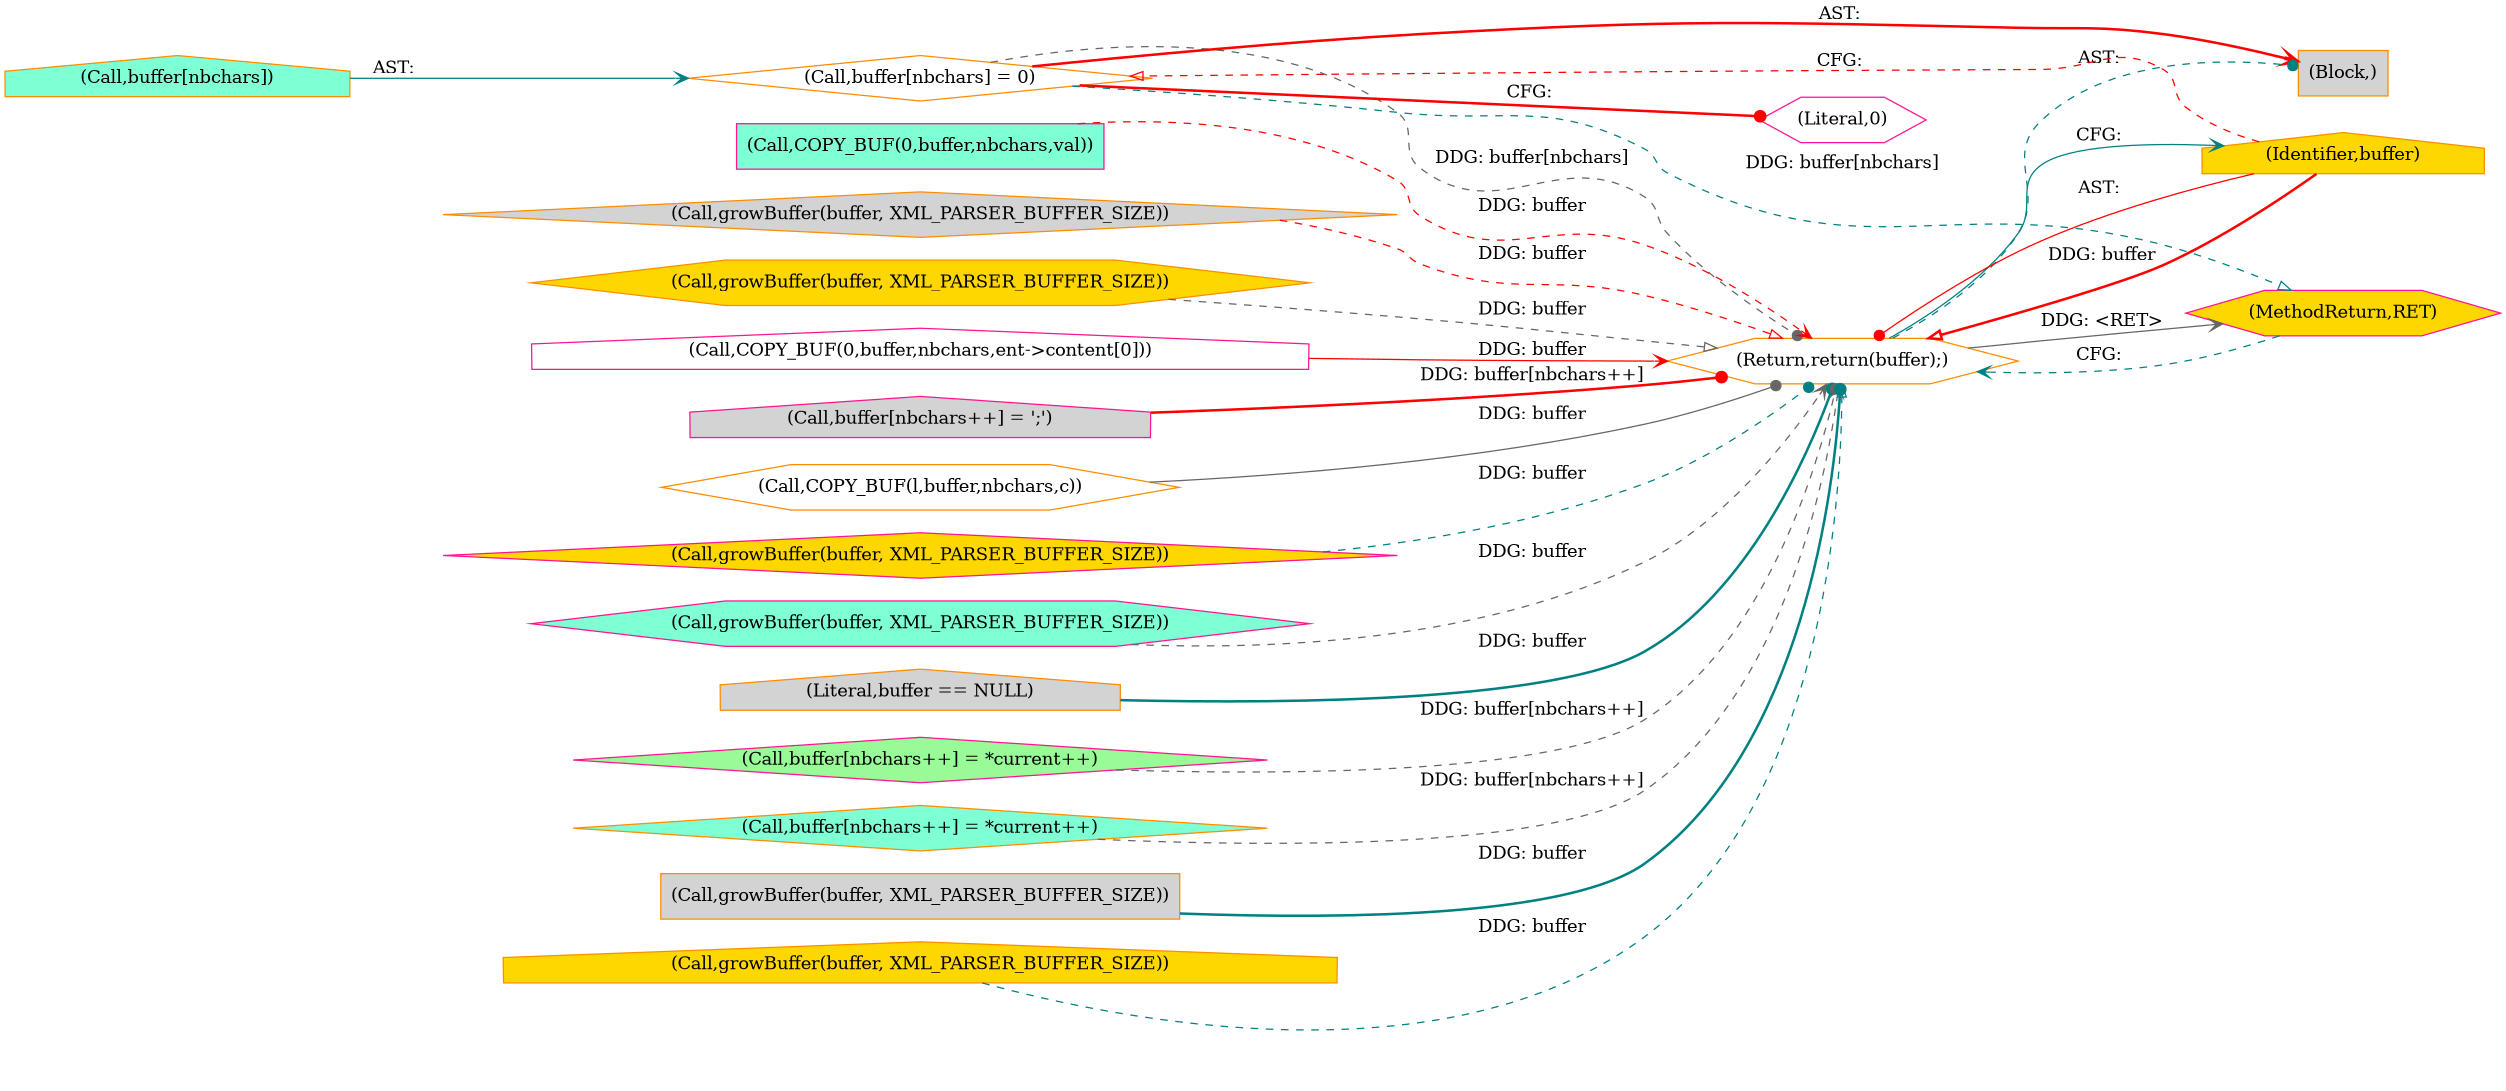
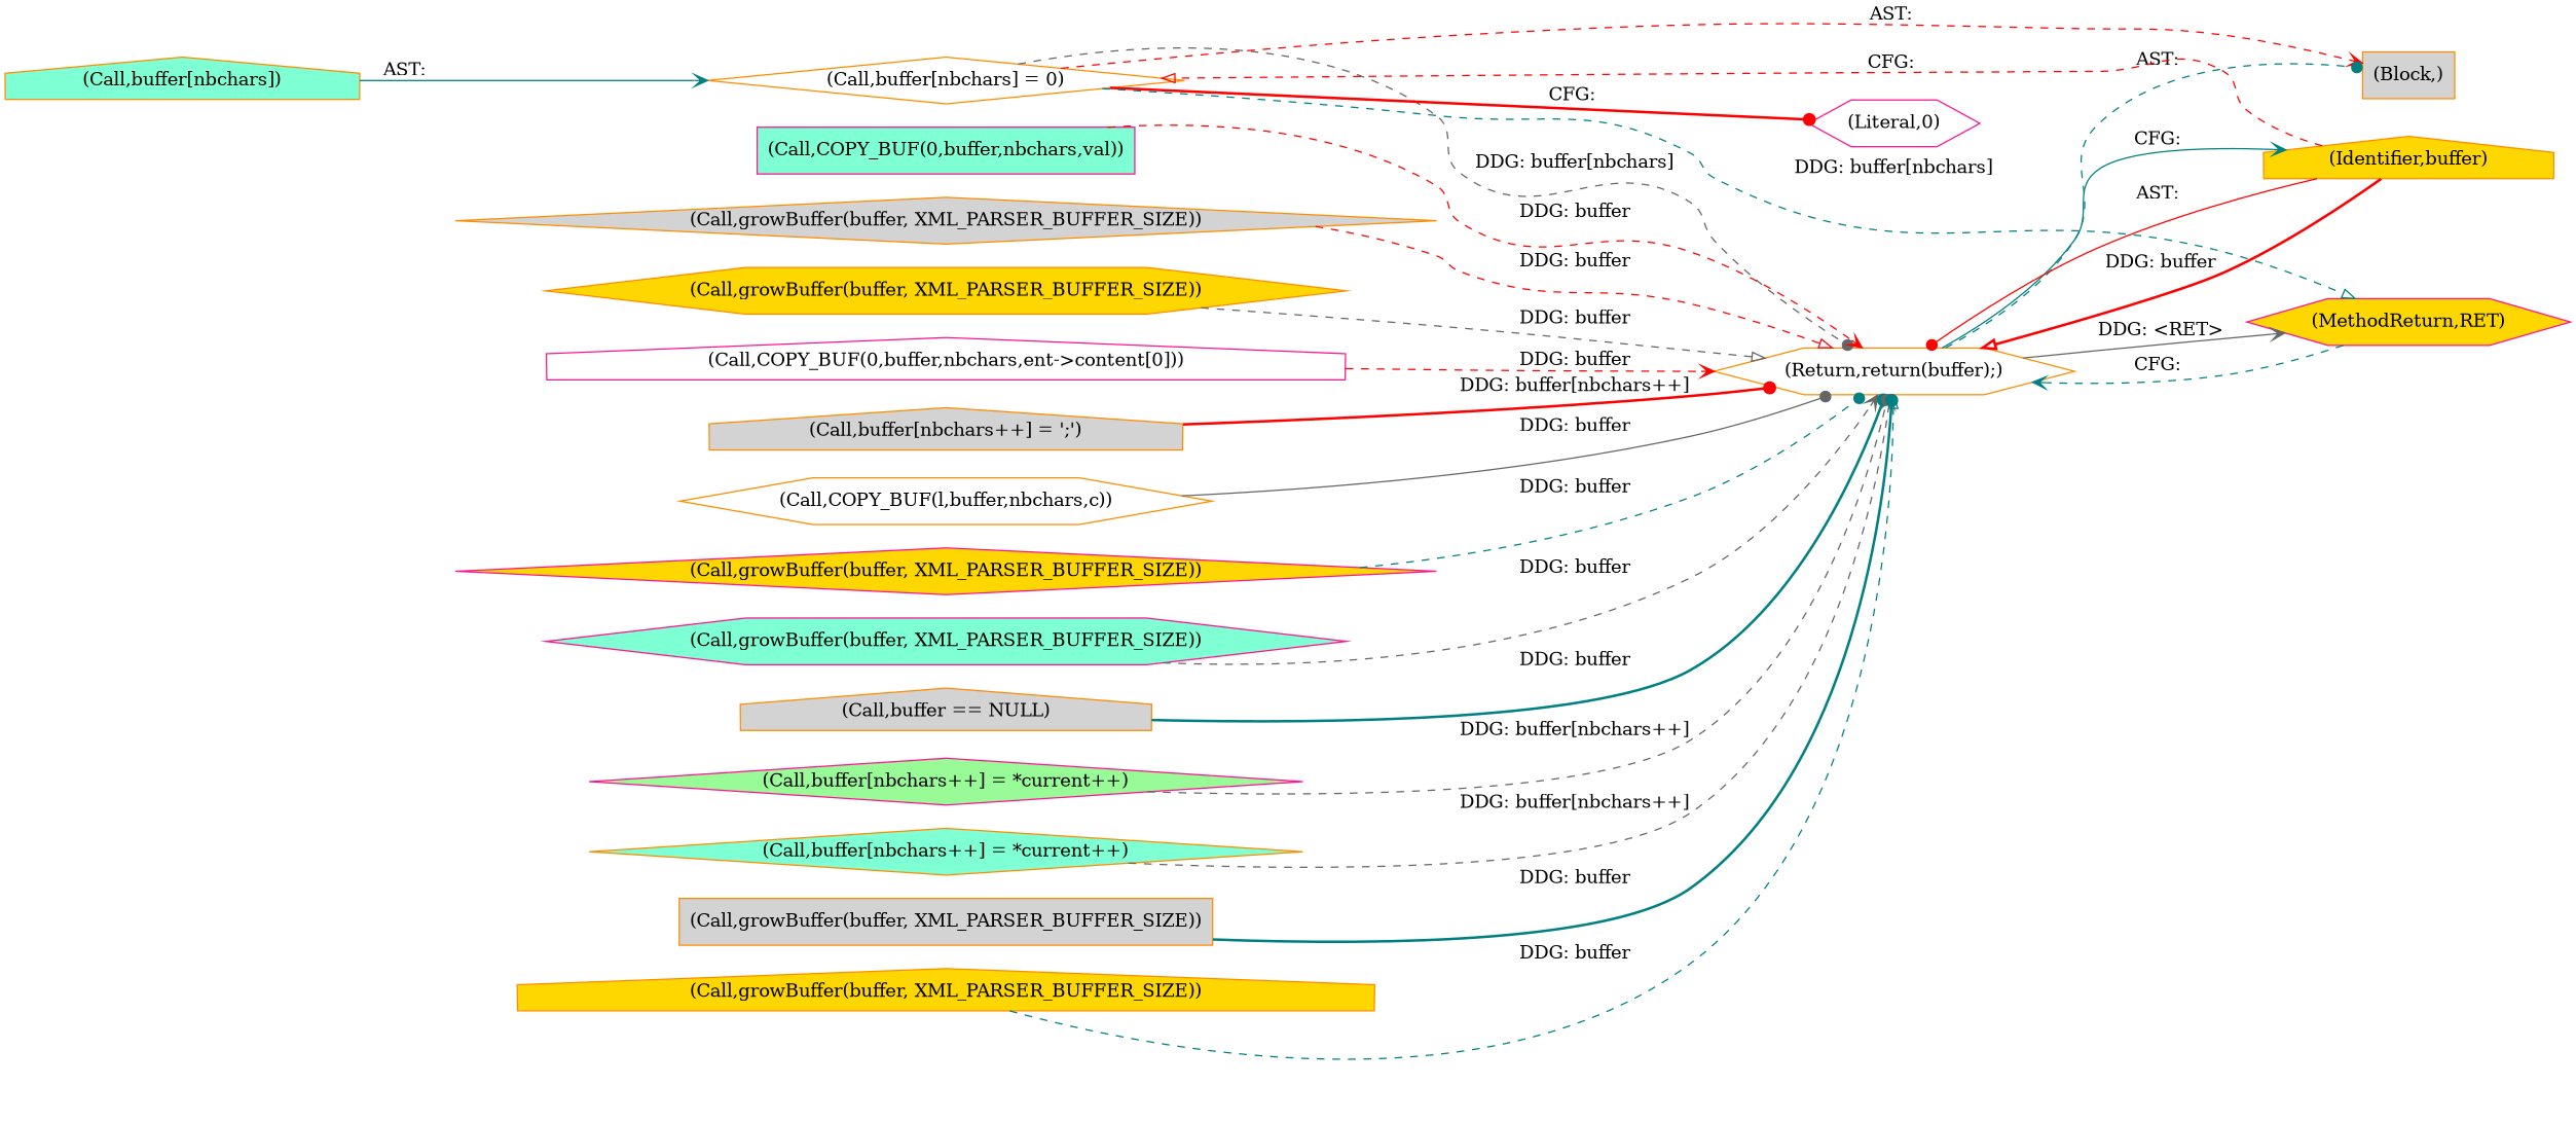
  digraph {
    rankdir=LR
    node [color=darkorange fillcolor=white shape=hexagon style=filled]
    edge [arrowhead=dot color=red style=dashed]
    n1 [label="(Call,buffer[nbchars] = 0)" shape=diamond]
    n2 [label="(Return,return(buffer);)"]
    n3 [color=deeppink label="(Literal,0)"]
    n4 [fillcolor=lightgrey label="(Block,)" shape=box]
    n5 [color=deeppink fillcolor=gold label="(MethodReturn,RET)"]
    n6 [fillcolor=gold label="(Identifier,buffer)" shape=house]
    n7 [color=deeppink fillcolor=aquamarine label="(Call,growBuffer(buffer, XML_PARSER_BUFFER_SIZE))"]
-   n8 [fillcolor=lightgrey label="(Literal,buffer == NULL)" shape=house]
+   n8 [fillcolor=lightgrey label="(Call,buffer == NULL)" shape=house]
    n9 [color=deeppink fillcolor=palegreen label="(Call,buffer[nbchars++] = *current++)" shape=diamond]
    n10 [fillcolor=aquamarine label="(Call,buffer[nbchars])" shape=house]
    n11 [fillcolor=aquamarine label="(Call,buffer[nbchars++] = *current++)" shape=diamond]
    n12 [fillcolor=lightgrey label="(Call,growBuffer(buffer, XML_PARSER_BUFFER_SIZE))" shape=box]
    n13 [fillcolor=gold label="(Call,growBuffer(buffer, XML_PARSER_BUFFER_SIZE))" shape=house]
    n14 [color=deeppink fillcolor=aquamarine label="(Call,COPY_BUF(0,buffer,nbchars,val))" shape=box]
    n15 [fillcolor=lightgrey label="(Call,growBuffer(buffer, XML_PARSER_BUFFER_SIZE))" shape=diamond]
    n16 [fillcolor=gold label="(Call,growBuffer(buffer, XML_PARSER_BUFFER_SIZE))"]
    n17 [color=deeppink label="(Call,COPY_BUF(0,buffer,nbchars,ent->content[0]))" shape=house]
-   n18 [color=deeppink fillcolor=lightgrey label="(Call,buffer[nbchars++] = ';')" shape=house]
+   n18 [fillcolor=lightgrey label="(Call,buffer[nbchars++] = ';')" shape=house]
    n19 [label="(Call,COPY_BUF(l,buffer,nbchars,c))"]
    n20 [color=deeppink fillcolor=gold label="(Call,growBuffer(buffer, XML_PARSER_BUFFER_SIZE))" shape=diamond]
    n1 -> n2 [color=gray40 label="DDG: buffer[nbchars]"]
    n1 -> n3 [label="CFG: " style=bold]
-   n1 -> n4 [arrowhead=vee label="AST: " style=bold]
+   n1 -> n4 [arrowhead=vee label="AST: "]
    n1 -> n5 [arrowhead=onormal color=teal label="DDG: buffer[nbchars]"]
    n2 -> n4 [color=teal label="AST: "]
    n2 -> n5 [arrowhead=vee color=gray40 label="DDG: <RET>" style=solid]
    n2 -> n6 [arrowhead=vee color=teal label="CFG: " style=solid]
    n5 -> n2 [arrowhead=vee color=teal label="CFG: "]
    n6 -> n1 [arrowhead=onormal label="CFG: "]
    n6 -> n2 [label="AST: " style=solid]
    n6 -> n2 [arrowhead=onormal label="DDG: buffer" style=bold]
    n7 -> n2 [arrowhead=vee color=gray40 label="DDG: buffer"]
    n8 -> n2 [color=teal label="DDG: buffer" style=bold]
    n9 -> n2 [color=gray40 label="DDG: buffer[nbchars++]"]
    n10 -> n1 [arrowhead=vee color=teal label="AST: " style=solid]
    n11 -> n2 [arrowhead=vee color=gray40 label="DDG: buffer[nbchars++]"]
    n12 -> n2 [color=teal label="DDG: buffer" style=bold]
    n13 -> n2 [arrowhead=onormal color=teal label="DDG: buffer"]
    n14 -> n2 [arrowhead=vee label="DDG: buffer"]
    n15 -> n2 [arrowhead=onormal label="DDG: buffer"]
    n16 -> n2 [arrowhead=onormal color=gray40 label="DDG: buffer"]
-   n17 -> n2 [arrowhead=vee label="DDG: buffer" style=solid]
+   n17 -> n2 [arrowhead=vee label="DDG: buffer"]
    n18 -> n2 [label="DDG: buffer[nbchars++]" style=bold]
    n19 -> n2 [color=gray40 label="DDG: buffer" style=solid]
    n20 -> n2 [color=teal label="DDG: buffer"]
  }
